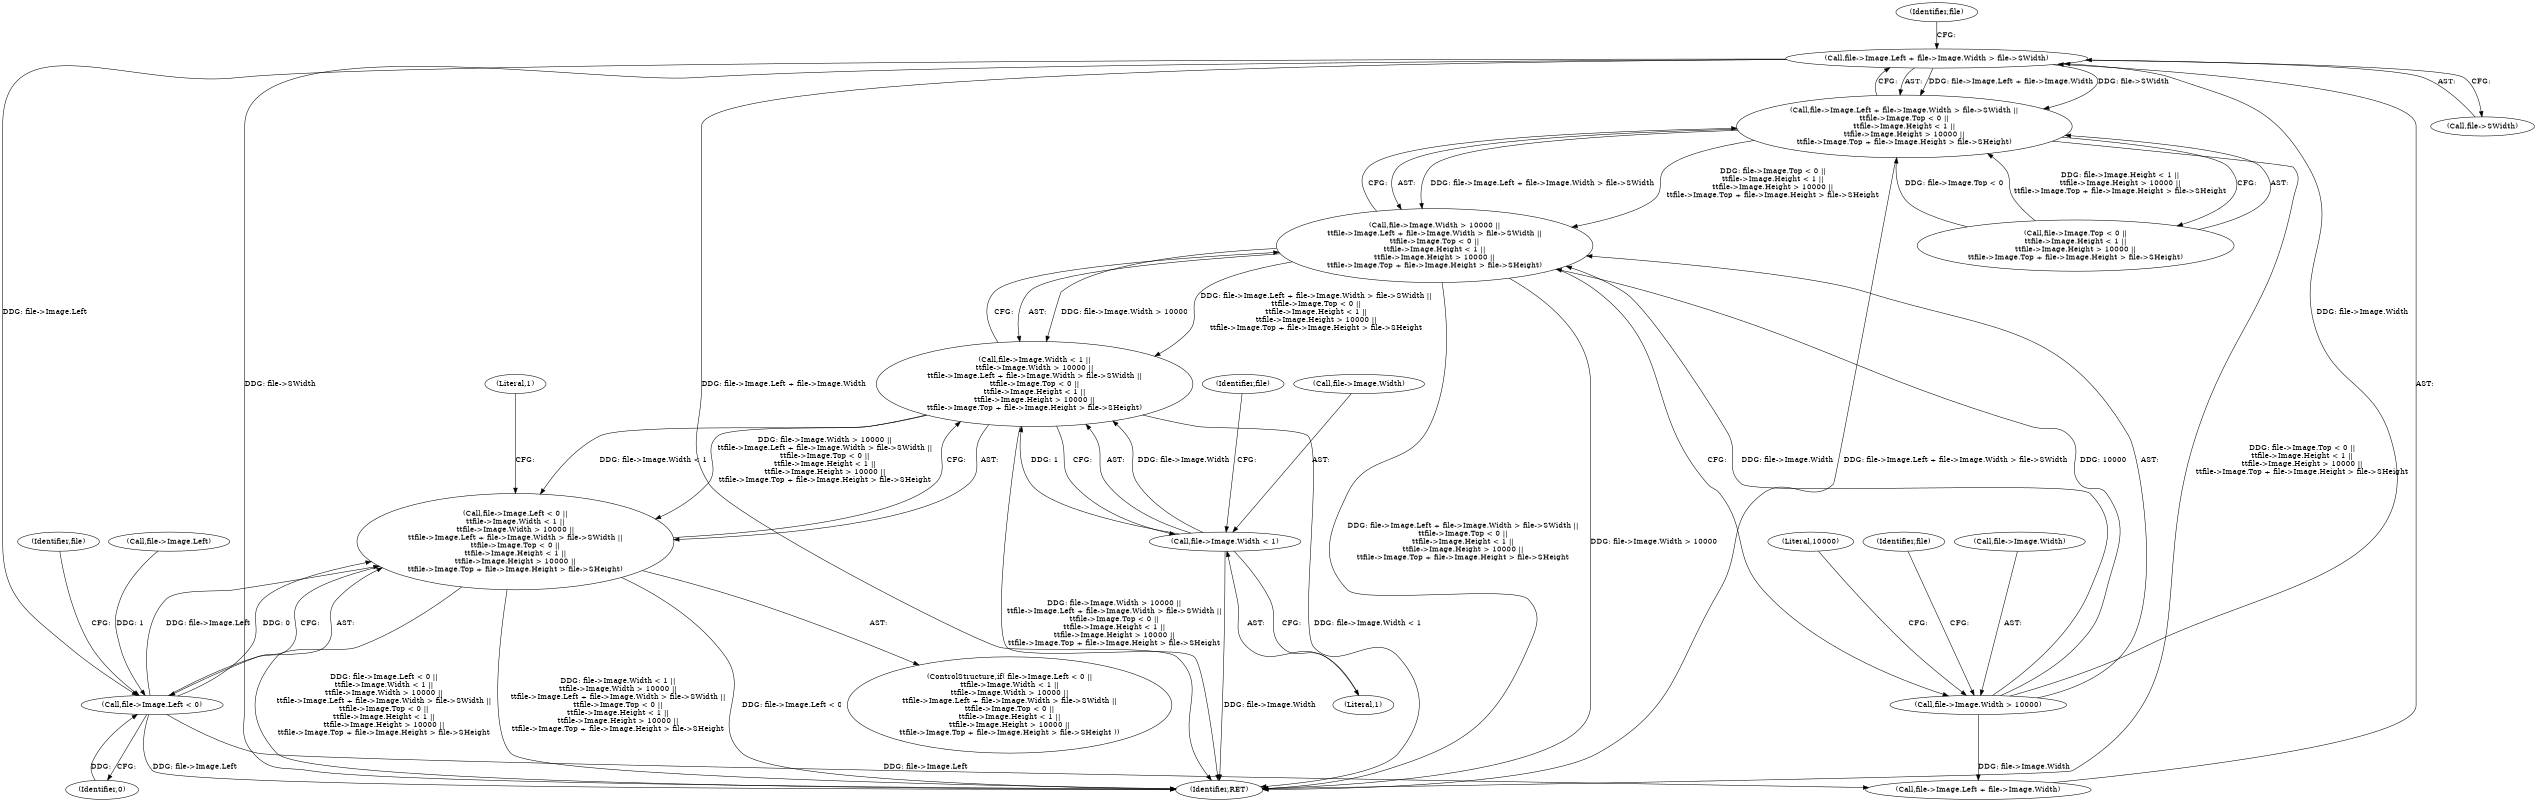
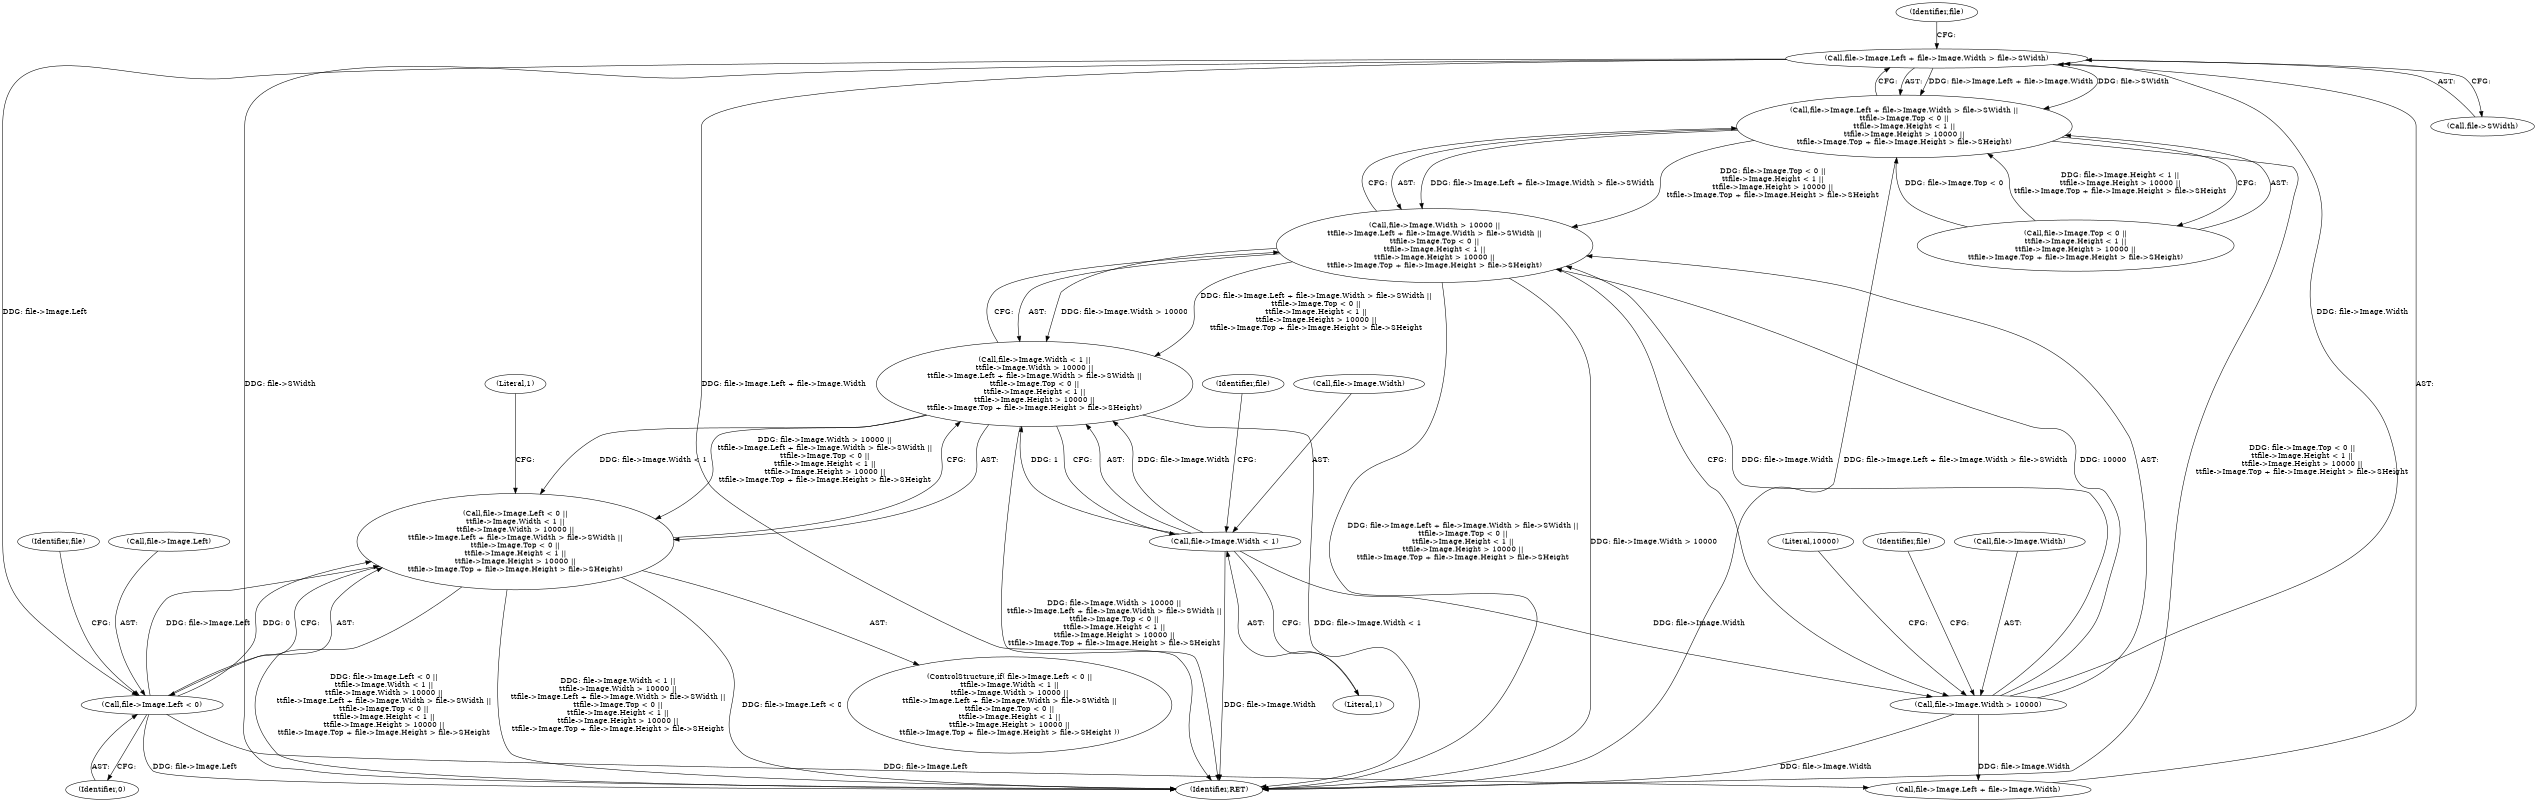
  digraph {
    n1 [label="(Call,file->Image.Left + file->Image.Width > file->SWidth)"]
    n2 [label="(Call,file->Image.Left + file->Image.Width > file->SWidth ||\n\t\tfile->Image.Top < 0 ||\n\t\tfile->Image.Height < 1 ||\n\t\tfile->Image.Height > 10000 ||\n\t\tfile->Image.Top + file->Image.Height > file->SHeight)"]
    n3 [label="(Call,file->SWidth)"]
    n4 [label="(Identifier,RET)"]
    n5 [label="(Call,file->Image.Left < 0)"]
    n6 [label="(Call,file->Image.Width > 10000 ||\n\t\tfile->Image.Left + file->Image.Width > file->SWidth ||\n\t\tfile->Image.Top < 0 ||\n\t\tfile->Image.Height < 1 ||\n\t\tfile->Image.Height > 10000 ||\n\t\tfile->Image.Top + file->Image.Height > file->SHeight)"]
    n7 [label="(Call,file->Image.Top < 0 ||\n\t\tfile->Image.Height < 1 ||\n\t\tfile->Image.Height > 10000 ||\n\t\tfile->Image.Top + file->Image.Height > file->SHeight)"]
    n8 [label="(Call,file->Image.Left < 0 ||\n\t\tfile->Image.Width < 1 ||\n\t\tfile->Image.Width > 10000 ||\n\t\tfile->Image.Left + file->Image.Width > file->SWidth ||\n\t\tfile->Image.Top < 0 ||\n\t\tfile->Image.Height < 1 ||\n\t\tfile->Image.Height > 10000 ||\n\t\tfile->Image.Top + file->Image.Height > file->SHeight)"]
    n9 [label="(Call,file->Image.Left + file->Image.Width)"]
    n10 [label="(Identifier,0)"]
    n11 [label="(Call,file->Image.Width < 1 ||\n\t\tfile->Image.Width > 10000 ||\n\t\tfile->Image.Left + file->Image.Width > file->SWidth ||\n\t\tfile->Image.Top < 0 ||\n\t\tfile->Image.Height < 1 ||\n\t\tfile->Image.Height > 10000 ||\n\t\tfile->Image.Top + file->Image.Height > file->SHeight)"]
    n12 [label="(ControlStructure,if( file->Image.Left < 0 ||\n\t\tfile->Image.Width < 1 ||\n\t\tfile->Image.Width > 10000 ||\n\t\tfile->Image.Left + file->Image.Width > file->SWidth ||\n\t\tfile->Image.Top < 0 ||\n\t\tfile->Image.Height < 1 ||\n\t\tfile->Image.Height > 10000 ||\n\t\tfile->Image.Top + file->Image.Height > file->SHeight ))"]
    n13 [label="(Call,file->Image.Width > 10000)"]
    n14 [label="(Literal,10000)"]
    n15 [label="(Call,file->Image.Width < 1)"]
    n16 [label="(Literal,1)"]
    n17 [label="(Identifier,file)"]
    n18 [label="(Literal,1)"]
    n19 [label="(Identifier,file)"]
    n20 [label="(Call,file->Image.Left)"]
    n21 [label="(Call,file->Image.Width)"]
    n22 [label="(Identifier,file)"]
    n23 [label="(Identifier,file)"]
    n24 [label="(Call,file->Image.Width)"]
    n1 -> n2 [label="AST: "]
    n1 -> n2 [label="DDG: file->Image.Left + file->Image.Width"]
    n1 -> n2 [label="DDG: file->SWidth"]
    n1 -> n3 [label="CFG: "]
    n1 -> n4 [label="DDG: file->SWidth"]
    n1 -> n4 [label="DDG: file->Image.Left + file->Image.Width"]
    n1 -> n5 [label="DDG: file->Image.Left"]
    n2 -> n1 [label="CFG: "]
    n2 -> n4 [label="DDG: file->Image.Left + file->Image.Width > file->SWidth"]
    n2 -> n4 [label="DDG: file->Image.Top < 0 ||\n\t\tfile->Image.Height < 1 ||\n\t\tfile->Image.Height > 10000 ||\n\t\tfile->Image.Top + file->Image.Height > file->SHeight"]
    n2 -> n6 [label="AST: "]
    n2 -> n6 [label="DDG: file->Image.Left + file->Image.Width > file->SWidth"]
    n2 -> n6 [label="DDG: file->Image.Top < 0 ||\n\t\tfile->Image.Height < 1 ||\n\t\tfile->Image.Height > 10000 ||\n\t\tfile->Image.Top + file->Image.Height > file->SHeight"]
    n2 -> n7 [label="CFG: "]
    n3 -> n1 [label="AST: "]
    n5 -> n4 [label="DDG: file->Image.Left"]
    n5 -> n8 [label="AST: "]
    n5 -> n8 [label="DDG: file->Image.Left"]
    n5 -> n8 [label="DDG: 0"]
    n5 -> n9 [label="DDG: file->Image.Left"]
    n5 -> n10 [label="CFG: "]
    n6 -> n2 [label="CFG: "]
    n6 -> n4 [label="DDG: file->Image.Left + file->Image.Width > file->SWidth ||\n\t\tfile->Image.Top < 0 ||\n\t\tfile->Image.Height < 1 ||\n\t\tfile->Image.Height > 10000 ||\n\t\tfile->Image.Top + file->Image.Height > file->SHeight"]
    n6 -> n4 [label="DDG: file->Image.Width > 10000"]
    n6 -> n11 [label="AST: "]
    n6 -> n11 [label="DDG: file->Image.Width > 10000"]
    n6 -> n11 [label="DDG: file->Image.Left + file->Image.Width > file->SWidth ||\n\t\tfile->Image.Top < 0 ||\n\t\tfile->Image.Height < 1 ||\n\t\tfile->Image.Height > 10000 ||\n\t\tfile->Image.Top + file->Image.Height > file->SHeight"]
    n6 -> n13 [label="CFG: "]
    n7 -> n2 [label="AST: "]
    n7 -> n2 [label="DDG: file->Image.Top < 0"]
    n7 -> n2 [label="DDG: file->Image.Height < 1 ||\n\t\tfile->Image.Height > 10000 ||\n\t\tfile->Image.Top + file->Image.Height > file->SHeight"]
    n8 -> n4 [label="DDG: file->Image.Left < 0 ||\n\t\tfile->Image.Width < 1 ||\n\t\tfile->Image.Width > 10000 ||\n\t\tfile->Image.Left + file->Image.Width > file->SWidth ||\n\t\tfile->Image.Top < 0 ||\n\t\tfile->Image.Height < 1 ||\n\t\tfile->Image.Height > 10000 ||\n\t\tfile->Image.Top + file->Image.Height > file->SHeight"]
    n8 -> n4 [label="DDG: file->Image.Width < 1 ||\n\t\tfile->Image.Width > 10000 ||\n\t\tfile->Image.Left + file->Image.Width > file->SWidth ||\n\t\tfile->Image.Top < 0 ||\n\t\tfile->Image.Height < 1 ||\n\t\tfile->Image.Height > 10000 ||\n\t\tfile->Image.Top + file->Image.Height > file->SHeight"]
    n8 -> n4 [label="DDG: file->Image.Left < 0"]
    n8 -> n5 [label="CFG: "]
    n8 -> n11 [label="CFG: "]
    n8 -> n12 [label="AST: "]
    n9 -> n1 [label="AST: "]
-   n10 -> n5 [label="DDG: "]
+   n10 -> n5 [label="AST: "]
    n11 -> n4 [label="DDG: file->Image.Width < 1"]
    n11 -> n4 [label="DDG: file->Image.Width > 10000 ||\n\t\tfile->Image.Left + file->Image.Width > file->SWidth ||\n\t\tfile->Image.Top < 0 ||\n\t\tfile->Image.Height < 1 ||\n\t\tfile->Image.Height > 10000 ||\n\t\tfile->Image.Top + file->Image.Height > file->SHeight"]
    n11 -> n6 [label="CFG: "]
    n11 -> n8 [label="AST: "]
    n11 -> n8 [label="DDG: file->Image.Width < 1"]
    n11 -> n8 [label="DDG: file->Image.Width > 10000 ||\n\t\tfile->Image.Left + file->Image.Width > file->SWidth ||\n\t\tfile->Image.Top < 0 ||\n\t\tfile->Image.Height < 1 ||\n\t\tfile->Image.Height > 10000 ||\n\t\tfile->Image.Top + file->Image.Height > file->SHeight"]
    n11 -> n15 [label="CFG: "]
    n13 -> n1 [label="DDG: file->Image.Width"]
+   n13 -> n4 [label="DDG: file->Image.Width"]
    n13 -> n6 [label="AST: "]
    n13 -> n6 [label="DDG: file->Image.Width"]
    n13 -> n6 [label="DDG: 10000"]
    n13 -> n9 [label="DDG: file->Image.Width"]
    n14 -> n13 [label="CFG: "]
    n15 -> n4 [label="DDG: file->Image.Width"]
    n15 -> n11 [label="AST: "]
    n15 -> n11 [label="DDG: file->Image.Width"]
    n15 -> n11 [label="DDG: 1"]
+   n15 -> n13 [label="DDG: file->Image.Width"]
    n15 -> n16 [label="CFG: "]
    n16 -> n15 [label="AST: "]
    n17 -> n5 [label="CFG: "]
    n18 -> n8 [label="CFG: "]
    n19 -> n13 [label="CFG: "]
-   n20 -> n5 [label="DDG: 1"]
+   n20 -> n5 [label="AST: "]
    n21 -> n13 [label="AST: "]
    n22 -> n1 [label="CFG: "]
    n23 -> n15 [label="CFG: "]
    n24 -> n15 [label="AST: "]
  }
